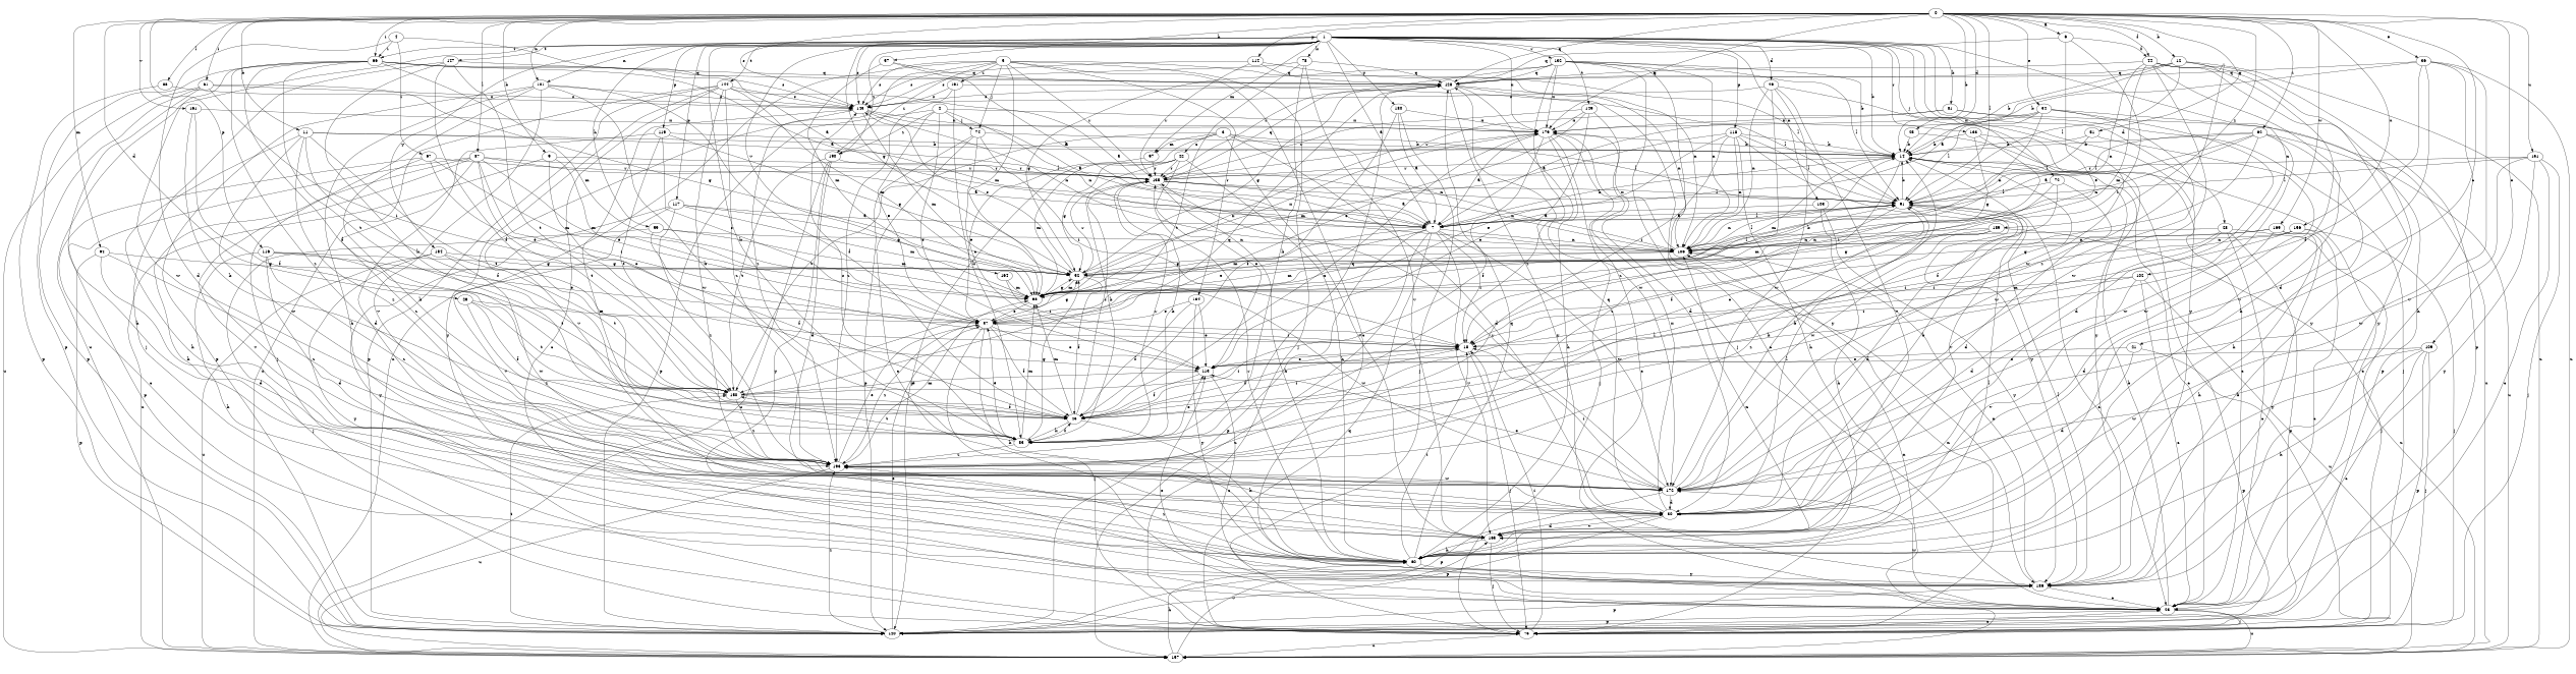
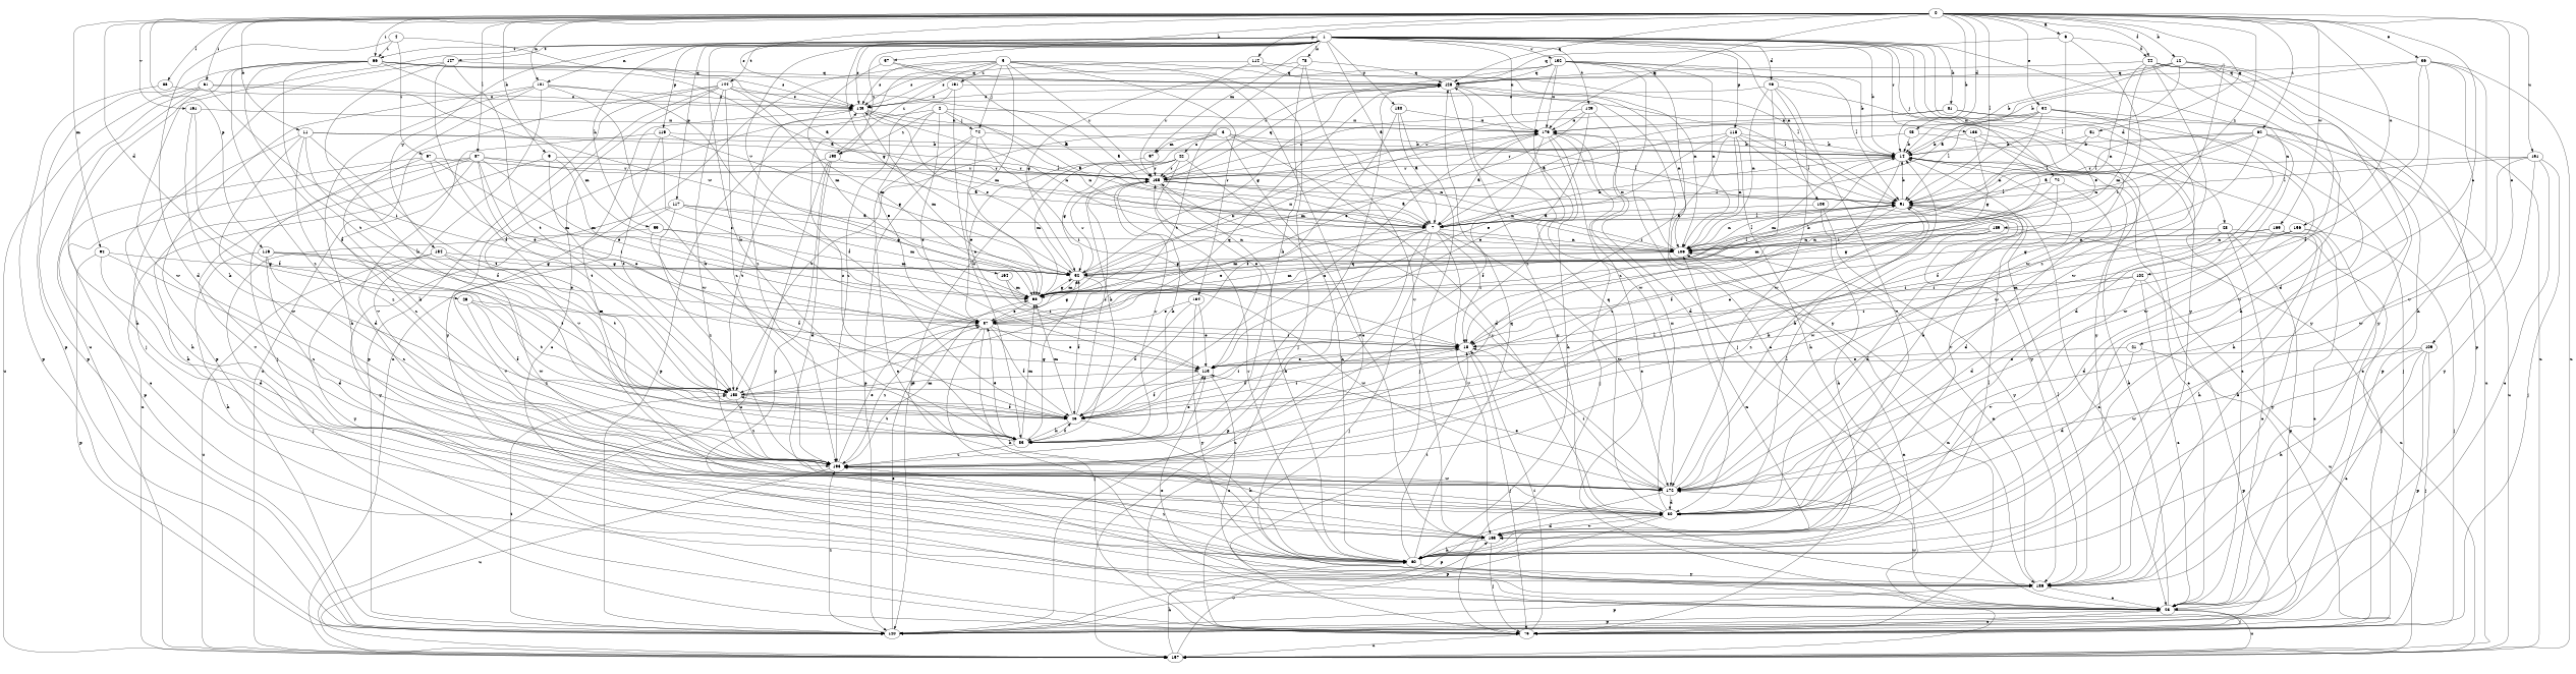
  strict digraph {
    0
    6
    9
    11
    12
    14
    21
    25
    26
    34
    36
    44
    51
    57
    61
    62
    66
    87
    88
    91
    94
    101
    109
    114
    116
    128
    143
    151
    156
    161
    169
    179
    189
    37
    n35 [label=18]
    157
    113
    135
    172
    150
    193
    60
    45
    7
    186
    165
    23
    98
    120
    30
    106
    52
    83
    75
    1
    28
    29
    59
    72
    78
    81
    97
    102
    103
    117
    118
    119
    132
    133
    144
    147
    149
    164
    180
    184
    190
    2
    74
    3
    22
    4
    67
    5
    134
    191
    0 -> 6 [label=a]
    0 -> 9 [label=b]
    0 -> 11 [label=b]
    0 -> 12 [label=b]
    0 -> 14 [label=b]
    0 -> 21 [label=c]
    0 -> 25 [label=d]
    0 -> 26 [label=d]
    0 -> 34 [label=e]
    0 -> 36 [label=e]
    0 -> 44 [label=f]
    0 -> 51 [label=g]
    0 -> 57 [label=h]
    0 -> 61 [label=i]
    0 -> 62 [label=i]
    0 -> 66 [label=i]
    0 -> 87 [label=l]
    0 -> 88 [label=l]
    0 -> 91 [label=l]
    0 -> 94 [label=m]
    0 -> 101 [label=n]
    0 -> 109 [label=o]
    0 -> 114 [label=p]
    0 -> 116 [label=p]
    0 -> 128 [label=q]
    0 -> 143 [label=s]
    0 -> 151 [label=u]
    0 -> 156 [label=u]
    0 -> 161 [label=v]
    0 -> 169 [label=w]
    0 -> 179 [label=x]
    0 -> 189 [label=z]
    6 -> 44 [label=f]
    6 -> 128 [label=q]
    6 -> 37 [label=e]
    6 -> n35 [label=i]
    9 -> 37 [label=e]
    9 -> 157 [label=u]
    9 -> 113 [label=o]
    9 -> 135 [label=r]
    11 -> 14 [label=b]
    11 -> 91 [label=l]
    11 -> 172 [label=w]
    11 -> 150 [label=t]
    11 -> 193 [label=z]
    11 -> 60 [label=h]
    11 -> 45 [label=f]
    12 -> 14 [label=b]
    12 -> 91 [label=l]
    12 -> 128 [label=q]
    12 -> 157 [label=u]
    12 -> 193 [label=z]
    12 -> 7 [label=a]
    12 -> 186 [label=y]
    14 -> 135 [label=r]
    14 -> 193 [label=z]
    14 -> 165 [label=v]
    14 -> 23 [label=c]
    14 -> 98 [label=m]
    21 -> 113 [label=o]
    21 -> 120 [label=p]
    21 -> 30 [label=d]
    25 -> 14 [label=b]
+   25 -> 135 [label=r]
    25 -> 23 [label=c]
    26 -> 37 [label=e]
    26 -> 150 [label=t]
    26 -> 193 [label=z]
    26 -> 45 [label=f]
    34 -> 91 [label=l]
    34 -> 179 [label=x]
    34 -> 172 [label=w]
    34 -> 7 [label=a]
    34 -> 120 [label=p]
    34 -> 30 [label=d]
    34 -> 106 [label=n]
    36 -> 14 [label=b]
    36 -> 128 [label=q]
    36 -> 157 [label=u]
    36 -> 60 [label=h]
    36 -> 45 [label=f]
    36 -> 165 [label=v]
    36 -> 30 [label=d]
    44 -> 128 [label=q]
    44 -> 172 [label=w]
    44 -> 60 [label=h]
    44 -> 186 [label=y]
    44 -> 165 [label=v]
    44 -> 98 [label=m]
    44 -> 120 [label=p]
    44 -> 106 [label=n]
    51 -> 14 [label=b]
    51 -> 91 [label=l]
    51 -> 172 [label=w]
    57 -> 128 [label=q]
    57 -> 7 [label=a]
    57 -> 98 [label=m]
    61 -> 143 [label=s]
    61 -> n35 [label=i]
    61 -> 157 [label=u]
    61 -> 60 [label=h]
    61 -> 120 [label=p]
-   61 -> 52 [label=g]
+   61 -> 52 [label=w]
    62 -> 14 [label=b]
    62 -> 91 [label=l]
    62 -> 157 [label=u]
    62 -> 172 [label=w]
    62 -> 60 [label=h]
    62 -> 45 [label=f]
    62 -> 7 [label=a]
    62 -> 106 [label=n]
    66 -> 128 [label=q]
    66 -> 143 [label=s]
    66 -> 172 [label=w]
    66 -> 150 [label=t]
    66 -> 193 [label=z]
    66 -> 45 [label=f]
    66 -> 7 [label=a]
    66 -> 98 [label=m]
    66 -> 120 [label=p]
    87 -> n35 [label=i]
    87 -> 135 [label=r]
    87 -> 150 [label=t]
    87 -> 193 [label=z]
    87 -> 60 [label=h]
    87 -> 7 [label=a]
    87 -> 165 [label=v]
    87 -> 98 [label=m]
    87 -> 120 [label=p]
    88 -> 143 [label=s]
    88 -> 120 [label=p]
    91 -> 14 [label=b]
    91 -> 7 [label=a]
    91 -> 23 [label=c]
    91 -> 98 [label=m]
    91 -> 30 [label=d]
    91 -> 106 [label=n]
    94 -> 193 [label=z]
    94 -> 120 [label=p]
    94 -> 30 [label=d]
    94 -> 52 [label=g]
    101 -> 143 [label=s]
    101 -> 60 [label=h]
    101 -> 45 [label=f]
    101 -> 165 [label=v]
    101 -> 120 [label=p]
    101 -> 83 [label=k]
    101 -> 75 [label=j]
    109 -> 113 [label=o]
    109 -> 172 [label=w]
    109 -> 60 [label=h]
    109 -> 23 [label=c]
    109 -> 120 [label=p]
    109 -> 75 [label=j]
    114 -> 91 [label=l]
    114 -> 128 [label=q]
    114 -> 143 [label=s]
    114 -> 135 [label=r]
    116 -> 37 [label=e]
    116 -> 150 [label=t]
    116 -> 193 [label=z]
    116 -> 60 [label=h]
    116 -> 30 [label=d]
    116 -> 52 [label=g]
    128 -> 143 [label=s]
    128 -> 172 [label=w]
    128 -> 186 [label=y]
    128 -> 23 [label=c]
    128 -> 106 [label=n]
    128 -> 52 [label=g]
    143 -> 179 [label=x]
    143 -> 7 [label=a]
    143 -> 165 [label=v]
    143 -> 98 [label=m]
    143 -> 106 [label=n]
    151 -> 91 [label=l]
    151 -> 135 [label=r]
    151 -> 172 [label=w]
    151 -> 186 [label=y]
    151 -> 23 [label=c]
    151 -> 75 [label=j]
    156 -> n35 [label=i]
    156 -> 23 [label=c]
    156 -> 106 [label=n]
    156 -> 83 [label=k]
    156 -> 75 [label=j]
    161 -> 179 [label=x]
    161 -> 45 [label=f]
    161 -> 83 [label=k]
    169 -> 60 [label=h]
    169 -> 186 [label=y]
    169 -> 30 [label=d]
    169 -> 106 [label=n]
    169 -> 52 [label=g]
    179 -> 14 [label=b]
    179 -> 60 [label=h]
    179 -> 45 [label=f]
    179 -> 7 [label=a]
    179 -> 23 [label=c]
    179 -> 75 [label=j]
    189 -> 113 [label=o]
    189 -> 193 [label=z]
    189 -> 106 [label=n]
    189 -> 52 [label=g]
    189 -> 75 [label=j]
    37 -> n35 [label=i]
    37 -> 113 [label=o]
    37 -> 193 [label=z]
    37 -> 60 [label=h]
    37 -> 45 [label=f]
    37 -> 52 [label=g]
    37 -> 75 [label=j]
    n35 -> 113 [label=o]
    n35 -> 45 [label=f]
    n35 -> 75 [label=j]
    157 -> 60 [label=h]
    157 -> 165 [label=v]
    157 -> 106 [label=n]
    113 -> 150 [label=t]
    113 -> 45 [label=f]
    113 -> 23 [label=c]
    135 -> 91 [label=l]
    135 -> 128 [label=q]
    135 -> 60 [label=h]
    135 -> 7 [label=a]
    135 -> 106 [label=n]
    135 -> 83 [label=k]
    172 -> 14 [label=b]
    172 -> n35 [label=i]
    172 -> 113 [label=o]
    172 -> 135 [label=r]
    172 -> 120 [label=p]
    172 -> 30 [label=d]
    150 -> 128 [label=q]
    150 -> n35 [label=i]
    150 -> 193 [label=z]
    150 -> 45 [label=f]
    193 -> 91 [label=l]
    193 -> 37 [label=e]
    193 -> 157 [label=u]
    193 -> 172 [label=w]
    193 -> 98 [label=m]
    60 -> 91 [label=l]
    60 -> 128 [label=q]
    60 -> n35 [label=i]
    60 -> 135 [label=r]
    60 -> 193 [label=z]
    60 -> 186 [label=y]
    60 -> 106 [label=n]
    45 -> 179 [label=x]
    45 -> n35 [label=i]
    45 -> 135 [label=r]
    45 -> 60 [label=h]
    45 -> 98 [label=m]
    45 -> 83 [label=k]
    7 -> 14 [label=b]
    7 -> 91 [label=l]
    7 -> 37 [label=e]
    7 -> n35 [label=i]
    7 -> 157 [label=u]
    7 -> 172 [label=w]
    7 -> 165 [label=v]
    7 -> 98 [label=m]
    7 -> 120 [label=p]
    7 -> 106 [label=n]
-   7 -> 75 [label=q]
+   7 -> 75 [label=j]
    186 -> 91 [label=l]
    186 -> 23 [label=c]
    186 -> 120 [label=p]
    186 -> 106 [label=n]
    165 -> 60 [label=h]
    165 -> 30 [label=d]
    165 -> 75 [label=j]
    23 -> 14 [label=b]
    23 -> 157 [label=u]
    23 -> 113 [label=o]
    23 -> 172 [label=w]
    23 -> 120 [label=p]
    23 -> 75 [label=j]
    98 -> 14 [label=b]
    98 -> 179 [label=x]
    98 -> 37 [label=e]
    98 -> 52 [label=g]
    120 -> 37 [label=e]
    120 -> 150 [label=t]
    120 -> 193 [label=z]
    30 -> 14 [label=b]
    30 -> 91 [label=l]
    30 -> 128 [label=q]
    30 -> 143 [label=s]
    30 -> 179 [label=x]
    30 -> 165 [label=v]
    30 -> 120 [label=p]
    106 -> 91 [label=l]
    106 -> 179 [label=x]
    106 -> 98 [label=m]
    106 -> 52 [label=g]
    52 -> 91 [label=l]
    52 -> 143 [label=s]
    52 -> 179 [label=x]
    52 -> 135 [label=r]
    52 -> 172 [label=w]
    52 -> 45 [label=f]
    52 -> 98 [label=m]
    83 -> 128 [label=q]
    83 -> 143 [label=s]
    83 -> 37 [label=e]
    83 -> 113 [label=o]
    83 -> 135 [label=r]
    83 -> 150 [label=t]
    83 -> 193 [label=z]
    83 -> 45 [label=f]
    83 -> 98 [label=m]
    83 -> 52 [label=g]
    75 -> 14 [label=b]
    75 -> n35 [label=i]
    75 -> 157 [label=u]
    75 -> 23 [label=c]
    75 -> 106 [label=n]
    1 -> 14 [label=b]
    1 -> 66 [label=i]
    1 -> 101 [label=n]
    1 -> 143 [label=s]
    1 -> 179 [label=x]
    1 -> 157 [label=u]
    1 -> 172 [label=w]
    1 -> 7 [label=a]
    1 -> 186 [label=y]
    1 -> 52 [label=g]
    1 -> 83 [label=k]
    1 -> 28 [label=d]
    1 -> 29 [label=d]
    1 -> 59 [label=h]
    1 -> 72 [label=j]
    1 -> 78 [label=k]
    1 -> 81 [label=k]
    1 -> 97 [label=m]
    1 -> 102 [label=n]
    1 -> 103 [label=n]
    1 -> 117 [label=p]
    1 -> 118 [label=p]
    1 -> 119 [label=p]
    1 -> 132 [label=r]
    1 -> 133 [label=r]
    1 -> 144 [label=t]
    1 -> 147 [label=t]
    1 -> 149 [label=t]
    1 -> 164 [label=v]
    1 -> 180 [label=y]
    1 -> 184 [label=y]
    1 -> 190 [label=z]
    28 -> n35 [label=i]
    28 -> 157 [label=u]
    28 -> 23 [label=c]
    28 -> 120 [label=p]
    28 -> 30 [label=d]
    28 -> 106 [label=n]
    29 -> 143 [label=s]
    29 -> 172 [label=w]
    29 -> 193 [label=z]
    29 -> 186 [label=y]
    29 -> 165 [label=v]
    29 -> 106 [label=n]
    59 -> 45 [label=f]
    59 -> 98 [label=m]
    59 -> 106 [label=n]
    59 -> 75 [label=j]
    72 -> 91 [label=l]
    72 -> 172 [label=w]
    72 -> 45 [label=f]
    72 -> 30 [label=d]
    78 -> 128 [label=q]
    78 -> 143 [label=s]
    78 -> 150 [label=t]
    78 -> 165 [label=v]
    78 -> 83 [label=k]
    81 -> 179 [label=x]
    81 -> 157 [label=u]
    81 -> 135 [label=r]
    81 -> 75 [label=j]
    97 -> 37 [label=e]
    97 -> 135 [label=r]
    102 -> n35 [label=i]
    102 -> 157 [label=u]
    102 -> 165 [label=v]
    102 -> 23 [label=c]
    102 -> 98 [label=m]
    103 -> 60 [label=h]
    103 -> 7 [label=a]
    103 -> 186 [label=y]
    117 -> 193 [label=z]
    117 -> 7 [label=a]
    117 -> 186 [label=y]
    117 -> 165 [label=v]
    117 -> 98 [label=m]
    117 -> 52 [label=g]
    118 -> 14 [label=b]
    118 -> 91 [label=l]
    118 -> 37 [label=e]
    118 -> n35 [label=i]
    118 -> 60 [label=h]
    118 -> 186 [label=y]
    118 -> 98 [label=m]
    118 -> 106 [label=n]
    119 -> 14 [label=b]
    119 -> 37 [label=s]
    119 -> 150 [label=t]
    119 -> 30 [label=d]
    119 -> 52 [label=g]
    132 -> 14 [label=b]
    132 -> 91 [label=l]
    132 -> 128 [label=q]
    132 -> 179 [label=x]
    132 -> 135 [label=r]
    132 -> 193 [label=z]
    132 -> 186 [label=y]
    132 -> 106 [label=n]
    132 -> 52 [label=g]
    132 -> 75 [label=j]
    133 -> 14 [label=b]
    133 -> n35 [label=i]
    133 -> 23 [label=c]
    133 -> 52 [label=g]
    144 -> 143 [label=s]
    144 -> 157 [label=u]
    144 -> 172 [label=w]
    144 -> 193 [label=z]
    144 -> 7 [label=a]
    144 -> 186 [label=y]
    144 -> 23 [label=c]
    144 -> 98 [label=m]
    144 -> 120 [label=p]
    147 -> 128 [label=q]
    147 -> 150 [label=t]
    147 -> 45 [label=f]
    147 -> 83 [label=k]
    147 -> 75 [label=j]
    149 -> 179 [label=x]
    149 -> 37 [label=e]
    149 -> 113 [label=o]
    149 -> 135 [label=r]
    149 -> 30 [label=d]
    164 -> n35 [label=i]
    164 -> 98 [label=m]
    180 -> 179 [label=x]
    180 -> 45 [label=f]
    180 -> 7 [label=a]
    180 -> 75 [label=j]
    184 -> 157 [label=u]
    184 -> 172 [label=w]
    184 -> 150 [label=t]
    184 -> 186 [label=y]
    184 -> 52 [label=g]
    190 -> 157 [label=u]
    190 -> 135 [label=r]
    190 -> 150 [label=t]
    190 -> 186 [label=y]
    190 -> 30 [label=d]
    2 -> 179 [label=x]
    2 -> 37 [label=e]
    2 -> 113 [label=o]
    2 -> 120 [label=p]
    2 -> 106 [label=n]
    2 -> 190 [label=z]
    2 -> 74 [label=j]
    74 -> 14 [label=b]
    74 -> n35 [label=i]
    74 -> 113 [label=o]
    74 -> 23 [label=c]
    74 -> 120 [label=p]
    3 -> 91 [label=l]
    3 -> 150 [label=t]
    3 -> 165 [label=v]
    3 -> 120 [label=p]
    3 -> 30 [label=d]
    3 -> 106 [label=n]
    3 -> 97 [label=m]
    3 -> 22 [label=c]
    22 -> 113 [label=o]
    22 -> 135 [label=r]
    22 -> 60 [label=h]
    22 -> 98 [label=m]
    22 -> 52 [label=g]
    22 -> 83 [label=k]
    4 -> 66 [label=i]
    4 -> 7 [label=a]
    4 -> 30 [label=d]
    4 -> 67 [label=i]
    67 -> 37 [label=e]
    67 -> 135 [label=r]
    67 -> 23 [label=c]
    67 -> 98 [label=m]
    67 -> 83 [label=k]
    5 -> 143 [label=s]
    5 -> 157 [label=u]
    5 -> 135 [label=r]
    5 -> 193 [label=z]
    5 -> 23 [label=c]
    5 -> 98 [label=m]
    5 -> 106 [label=n]
    5 -> 75 [label=j]
    5 -> 190 [label=z]
    5 -> 74 [label=j]
    5 -> 134 [label=r]
    5 -> 191 [label=z]
    134 -> 37 [label=e]
    134 -> 113 [label=o]
    134 -> 45 [label=f]
    134 -> 186 [label=y]
    191 -> 91 [label=l]
    191 -> 143 [label=s]
    191 -> 193 [label=z]
    191 -> 83 [label=k]
  }
